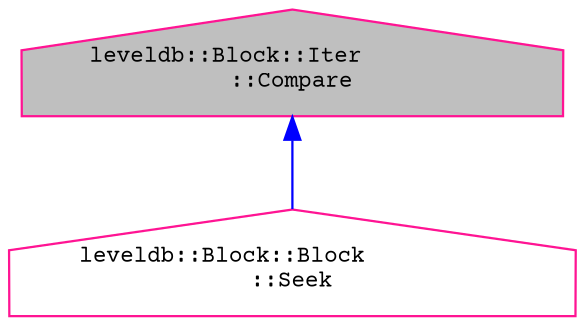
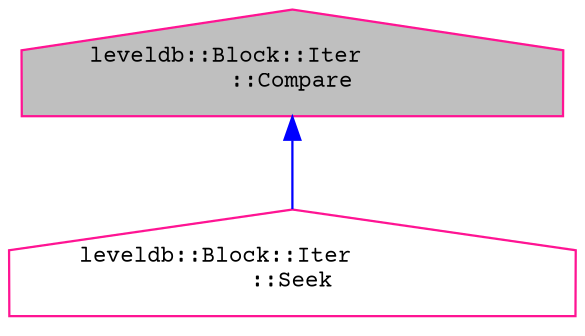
  digraph {
    rankdir=TB
    fontname="Courier Prime"
    node [color=deeppink fontname="Courier Prime" fontsize=10 shape=house style=filled]
    n1 [fillcolor=grey75 fontcolor=black height=0.2 label="leveldb::Block::Iter\l::Compare" width=0.4]
-   n2 [fillcolor=white height=0.2 label="leveldb::Block::Block\l::Seek" width=0.4]
+   n2 [fillcolor=white height=0.2 label="leveldb::Block::Iter\l::Seek" width=0.4]
    n1 -> n2 [color=blue dir=back fontname="Courier Prime" fontsize=10 labelfontname=Helvetica labelfontsize=10 style=solid]
  }
